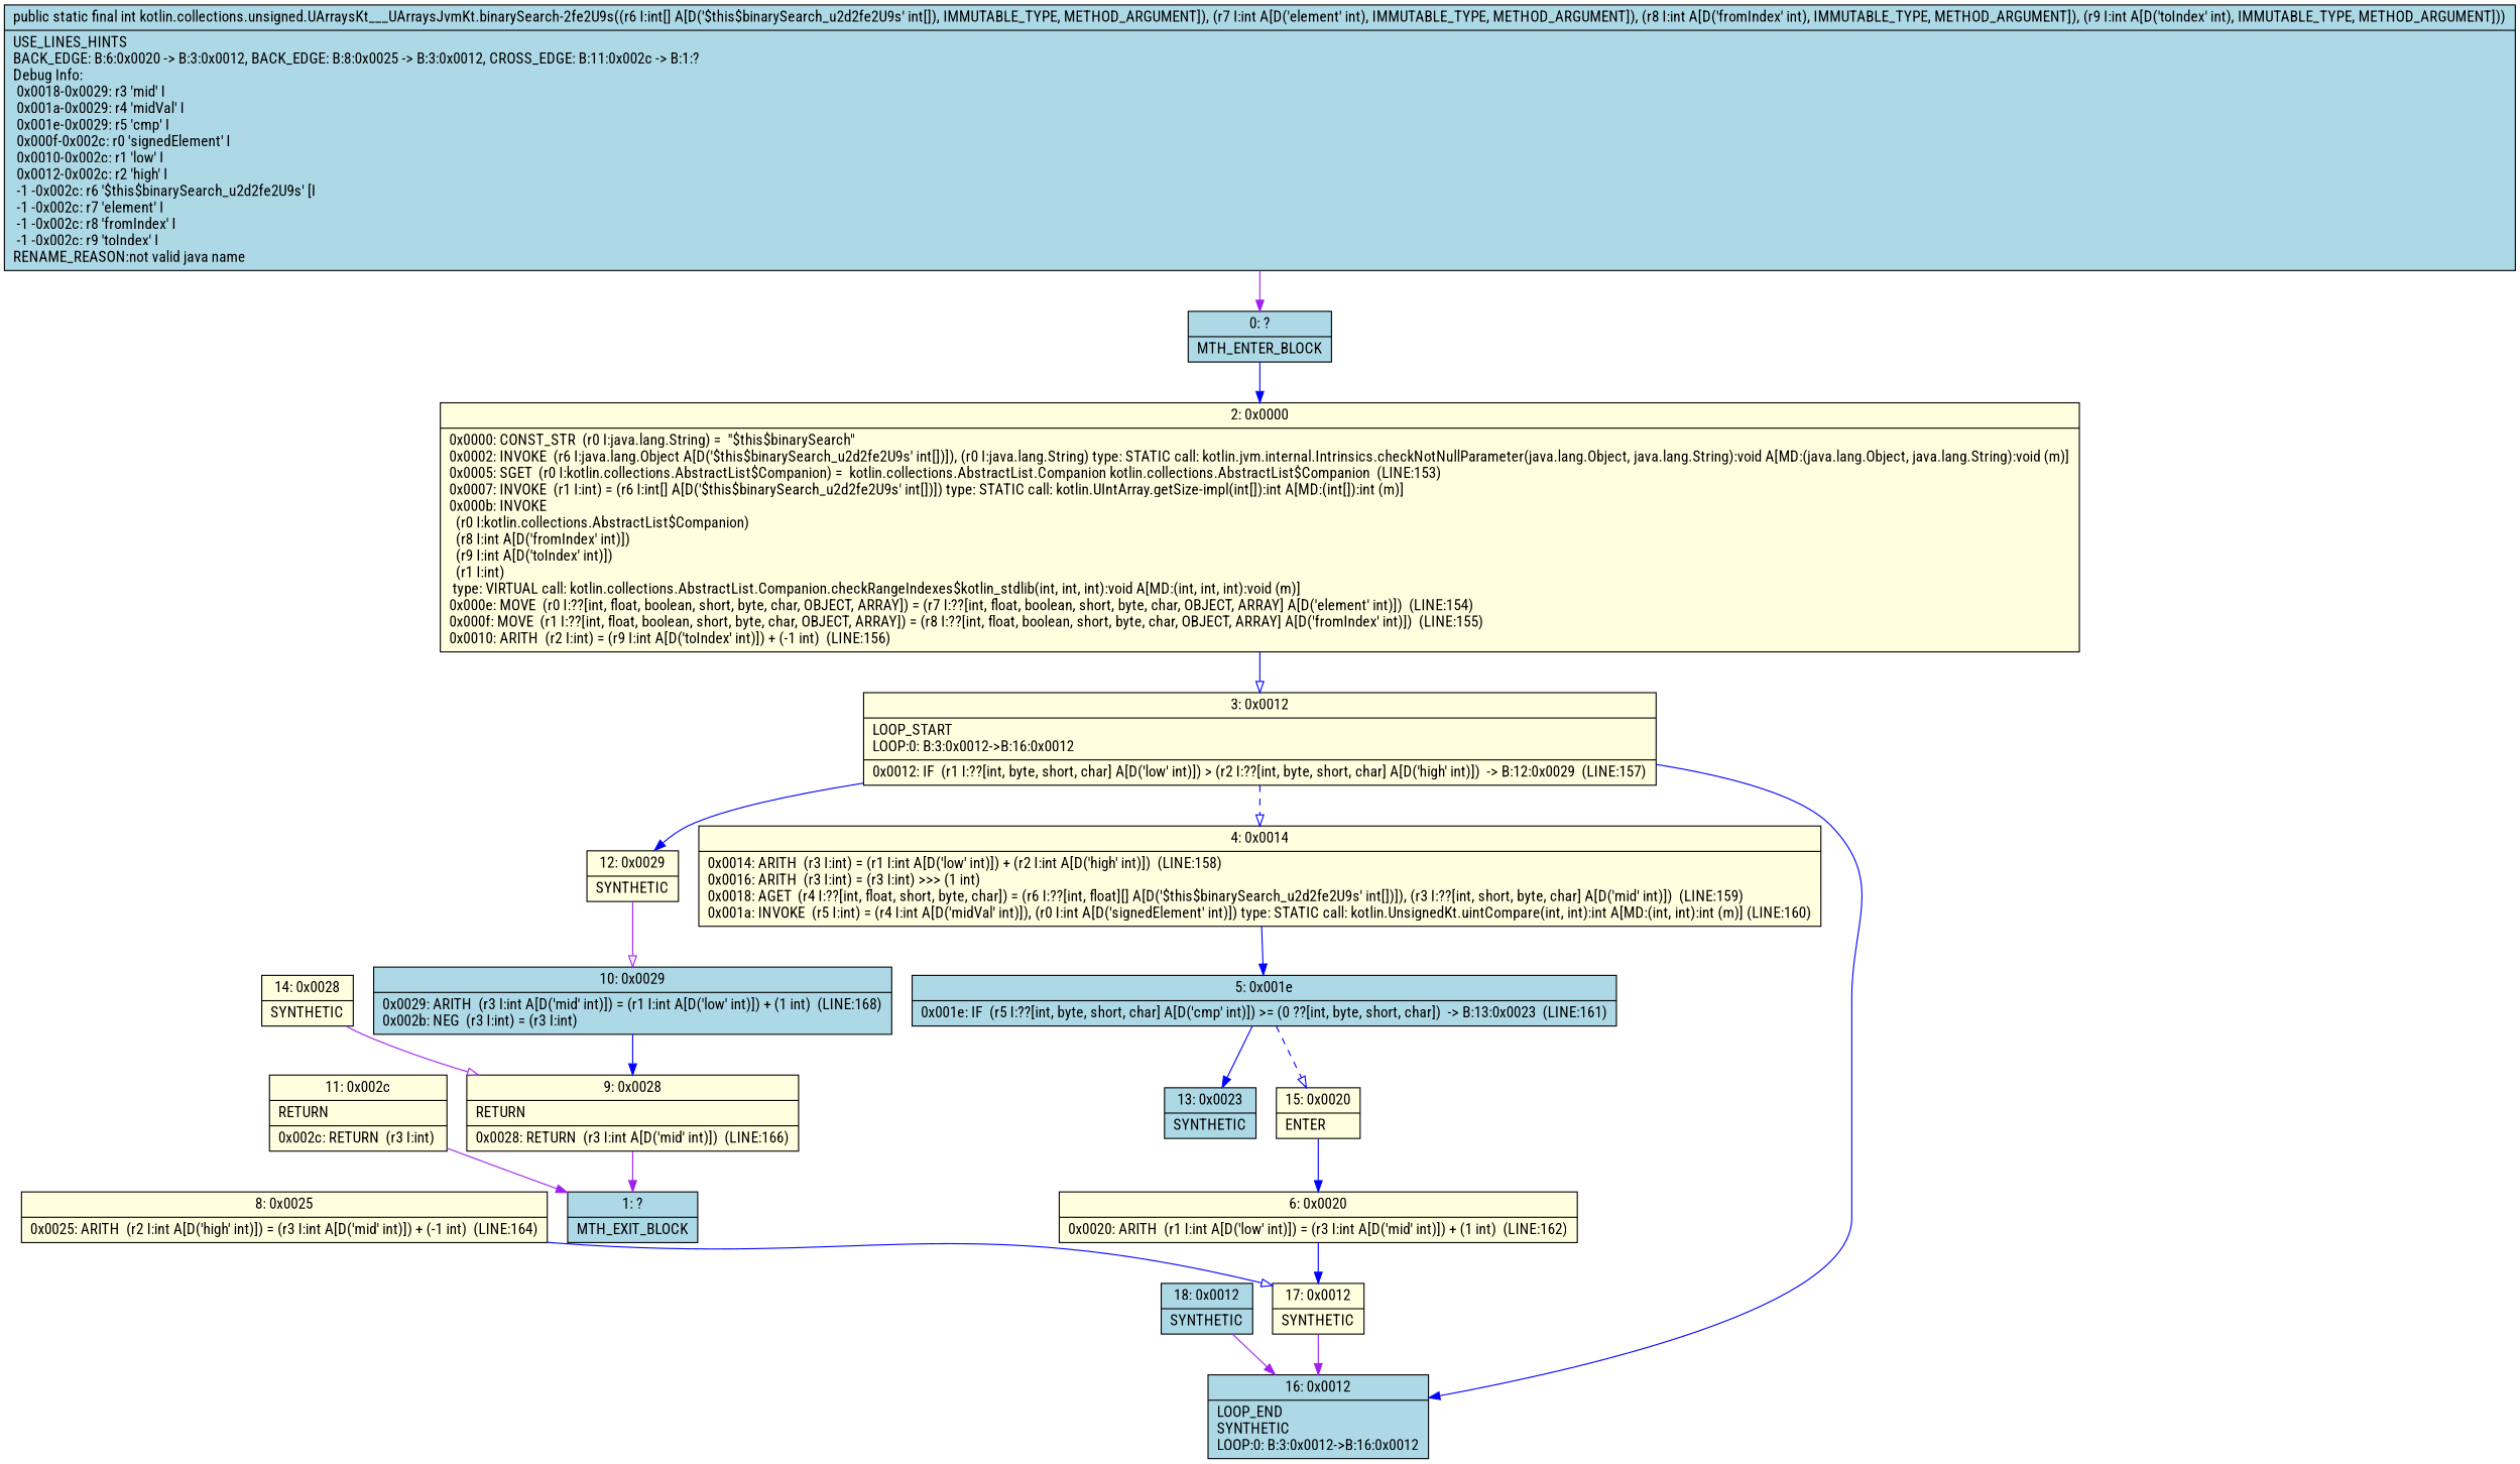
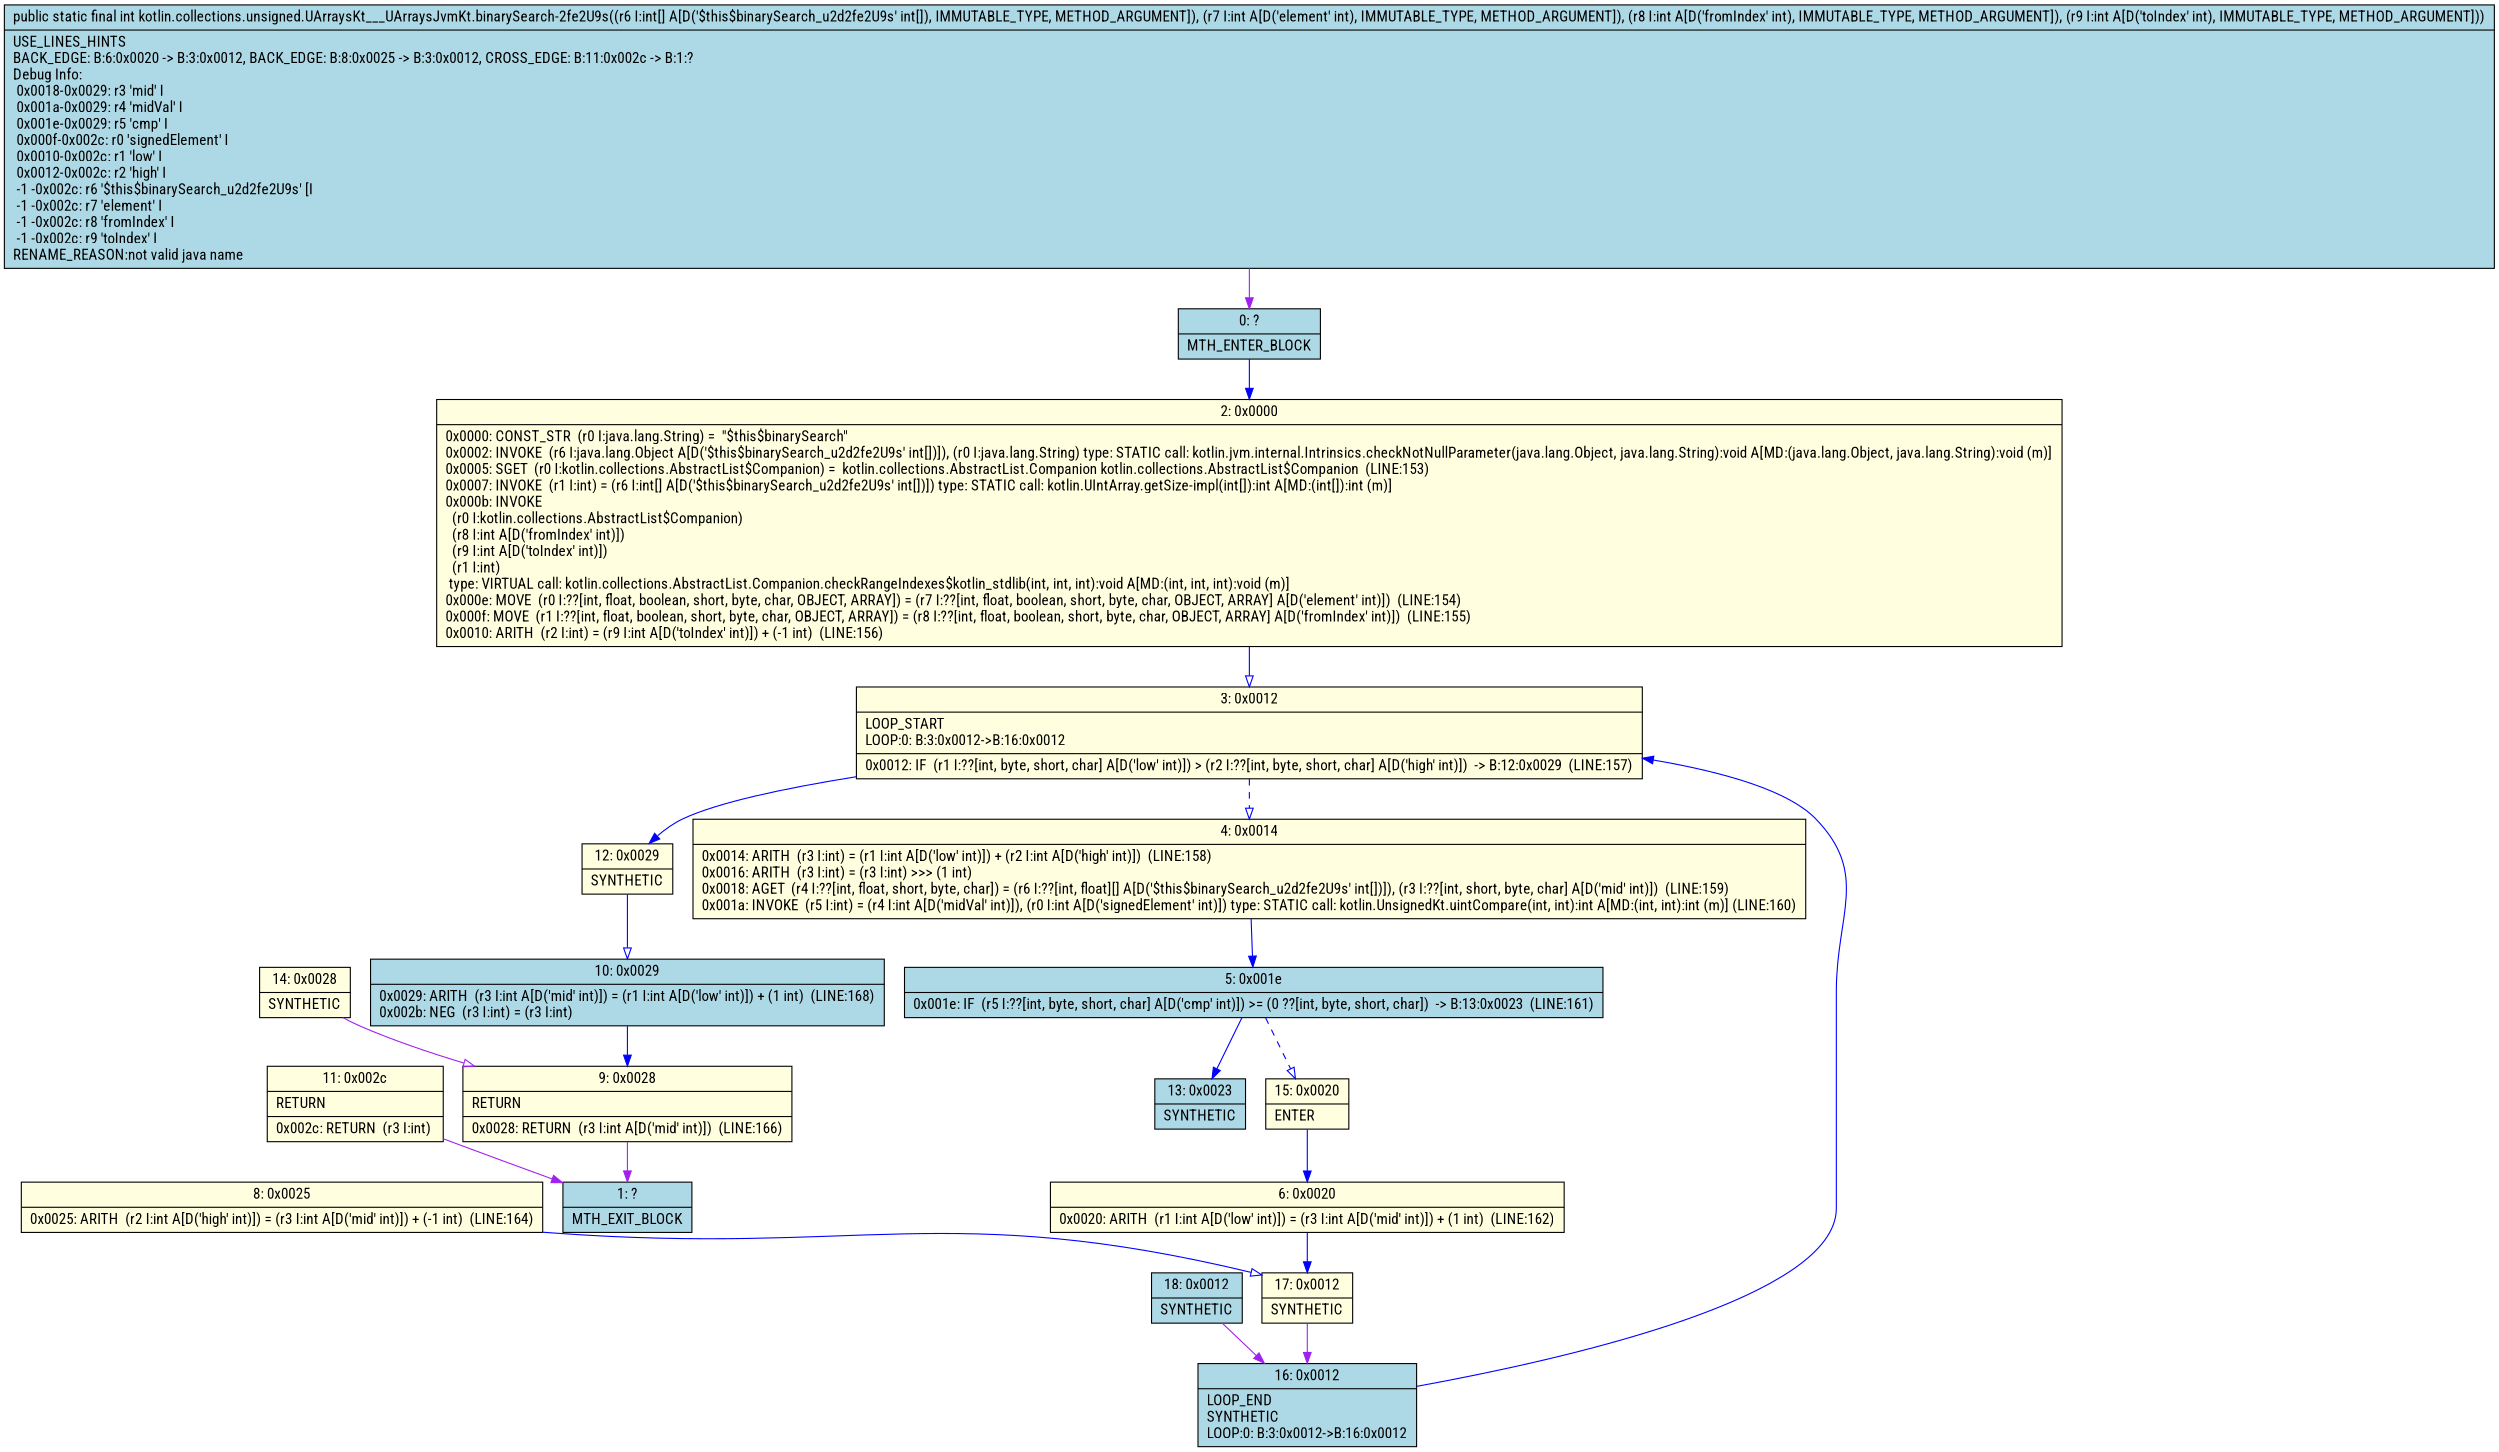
  digraph {
    fontname="Roboto Condensed"
    node [fillcolor=lightyellow fontname="Roboto Condensed" shape=record style=filled]
    edge [arrowhead=normal color=blue fontname="Roboto Condensed"]
    n1 [fillcolor=lightblue label="{0\:\ ?|MTH_ENTER_BLOCK\l}"]
    n2 [label="{2\:\ 0x0000|0x0000: CONST_STR  (r0 I:java.lang.String) =  \"$this$binarySearch\" \l0x0002: INVOKE  (r6 I:java.lang.Object A[D('$this$binarySearch_u2d2fe2U9s' int[])]), (r0 I:java.lang.String) type: STATIC call: kotlin.jvm.internal.Intrinsics.checkNotNullParameter(java.lang.Object, java.lang.String):void A[MD:(java.lang.Object, java.lang.String):void (m)]\l0x0005: SGET  (r0 I:kotlin.collections.AbstractList$Companion) =  kotlin.collections.AbstractList.Companion kotlin.collections.AbstractList$Companion  (LINE:153)\l0x0007: INVOKE  (r1 I:int) = (r6 I:int[] A[D('$this$binarySearch_u2d2fe2U9s' int[])]) type: STATIC call: kotlin.UIntArray.getSize\-impl(int[]):int A[MD:(int[]):int (m)]\l0x000b: INVOKE  \l  (r0 I:kotlin.collections.AbstractList$Companion)\l  (r8 I:int A[D('fromIndex' int)])\l  (r9 I:int A[D('toIndex' int)])\l  (r1 I:int)\l type: VIRTUAL call: kotlin.collections.AbstractList.Companion.checkRangeIndexes$kotlin_stdlib(int, int, int):void A[MD:(int, int, int):void (m)]\l0x000e: MOVE  (r0 I:??[int, float, boolean, short, byte, char, OBJECT, ARRAY]) = (r7 I:??[int, float, boolean, short, byte, char, OBJECT, ARRAY] A[D('element' int)])  (LINE:154)\l0x000f: MOVE  (r1 I:??[int, float, boolean, short, byte, char, OBJECT, ARRAY]) = (r8 I:??[int, float, boolean, short, byte, char, OBJECT, ARRAY] A[D('fromIndex' int)])  (LINE:155)\l0x0010: ARITH  (r2 I:int) = (r9 I:int A[D('toIndex' int)]) + (\-1 int)  (LINE:156)\l}"]
    n3 [label="{3\:\ 0x0012|LOOP_START\lLOOP:0: B:3:0x0012\-\>B:16:0x0012\l|0x0012: IF  (r1 I:??[int, byte, short, char] A[D('low' int)]) \> (r2 I:??[int, byte, short, char] A[D('high' int)])  \-\> B:12:0x0029  (LINE:157)\l}"]
    n4 [label="{4\:\ 0x0014|0x0014: ARITH  (r3 I:int) = (r1 I:int A[D('low' int)]) + (r2 I:int A[D('high' int)])  (LINE:158)\l0x0016: ARITH  (r3 I:int) = (r3 I:int) \>\>\> (1 int) \l0x0018: AGET  (r4 I:??[int, float, short, byte, char]) = (r6 I:??[int, float][] A[D('$this$binarySearch_u2d2fe2U9s' int[])]), (r3 I:??[int, short, byte, char] A[D('mid' int)])  (LINE:159)\l0x001a: INVOKE  (r5 I:int) = (r4 I:int A[D('midVal' int)]), (r0 I:int A[D('signedElement' int)]) type: STATIC call: kotlin.UnsignedKt.uintCompare(int, int):int A[MD:(int, int):int (m)] (LINE:160)\l}"]
    n5 [label="{12\:\ 0x0029|SYNTHETIC\l}"]
    n6 [fillcolor=lightblue label="{5\:\ 0x001e|0x001e: IF  (r5 I:??[int, byte, short, char] A[D('cmp' int)]) \>= (0 ??[int, byte, short, char])  \-\> B:13:0x0023  (LINE:161)\l}"]
    n7 [fillcolor=lightblue label="{10\:\ 0x0029|0x0029: ARITH  (r3 I:int A[D('mid' int)]) = (r1 I:int A[D('low' int)]) + (1 int)  (LINE:168)\l0x002b: NEG  (r3 I:int) = (r3 I:int) \l}"]
    n8 [fillcolor=lightblue label="{13\:\ 0x0023|SYNTHETIC\l}"]
    n9 [label="{15\:\ 0x0020|ENTER\l}"]
    n10 [label="{6\:\ 0x0020|0x0020: ARITH  (r1 I:int A[D('low' int)]) = (r3 I:int A[D('mid' int)]) + (1 int)  (LINE:162)\l}"]
    n11 [label="{8\:\ 0x0025|0x0025: ARITH  (r2 I:int A[D('high' int)]) = (r3 I:int A[D('mid' int)]) + (\-1 int)  (LINE:164)\l}"]
    n12 [label="{17\:\ 0x0012|SYNTHETIC\l}"]
    n13 [label="{14\:\ 0x0028|SYNTHETIC\l}"]
    n14 [label="{9\:\ 0x0028|RETURN\l|0x0028: RETURN  (r3 I:int A[D('mid' int)])  (LINE:166)\l}"]
    n15 [fillcolor=lightblue label="{16\:\ 0x0012|LOOP_END\lSYNTHETIC\lLOOP:0: B:3:0x0012\-\>B:16:0x0012\l}"]
    n16 [fillcolor=lightblue label="{1\:\ ?|MTH_EXIT_BLOCK\l}"]
    n17 [fillcolor=lightblue label="{18\:\ 0x0012|SYNTHETIC\l}"]
    n18 [label="{11\:\ 0x002c|RETURN\l|0x002c: RETURN  (r3 I:int) \l}"]
    n19 [fillcolor=lightblue label="{public static final int kotlin.collections.unsigned.UArraysKt___UArraysJvmKt.binarySearch\-2fe2U9s((r6 I:int[] A[D('$this$binarySearch_u2d2fe2U9s' int[]), IMMUTABLE_TYPE, METHOD_ARGUMENT]), (r7 I:int A[D('element' int), IMMUTABLE_TYPE, METHOD_ARGUMENT]), (r8 I:int A[D('fromIndex' int), IMMUTABLE_TYPE, METHOD_ARGUMENT]), (r9 I:int A[D('toIndex' int), IMMUTABLE_TYPE, METHOD_ARGUMENT]))  | USE_LINES_HINTS\lBACK_EDGE: B:6:0x0020 \-\> B:3:0x0012, BACK_EDGE: B:8:0x0025 \-\> B:3:0x0012, CROSS_EDGE: B:11:0x002c \-\> B:1:?\lDebug Info:\l  0x0018\-0x0029: r3 'mid' I\l  0x001a\-0x0029: r4 'midVal' I\l  0x001e\-0x0029: r5 'cmp' I\l  0x000f\-0x002c: r0 'signedElement' I\l  0x0010\-0x002c: r1 'low' I\l  0x0012\-0x002c: r2 'high' I\l  \-1 \-0x002c: r6 '$this$binarySearch_u2d2fe2U9s' [I\l  \-1 \-0x002c: r7 'element' I\l  \-1 \-0x002c: r8 'fromIndex' I\l  \-1 \-0x002c: r9 'toIndex' I\lRENAME_REASON:not valid java name\l}"]
    n1 -> n2
    n2 -> n3 [arrowhead=onormal]
    n3 -> n4 [arrowhead=onormal style=dashed]
    n3 -> n5
    n4 -> n6
-   n5 -> n7 [arrowhead=onormal color=purple]
+   n5 -> n7 [arrowhead=onormal]
    n6 -> n8
    n6 -> n9 [arrowhead=onormal style=dashed]
    n7 -> n14
    n9 -> n10
    n10 -> n12
    n11 -> n12 [arrowhead=onormal]
    n12 -> n15 [color=purple]
    n13 -> n14 [arrowhead=onormal color=purple]
    n14 -> n16 [color=purple]
-   n3 -> n15
+   n15 -> n3
    n17 -> n15 [color=purple]
    n18 -> n16 [color=purple]
    n19 -> n1 [color=purple]
  }
